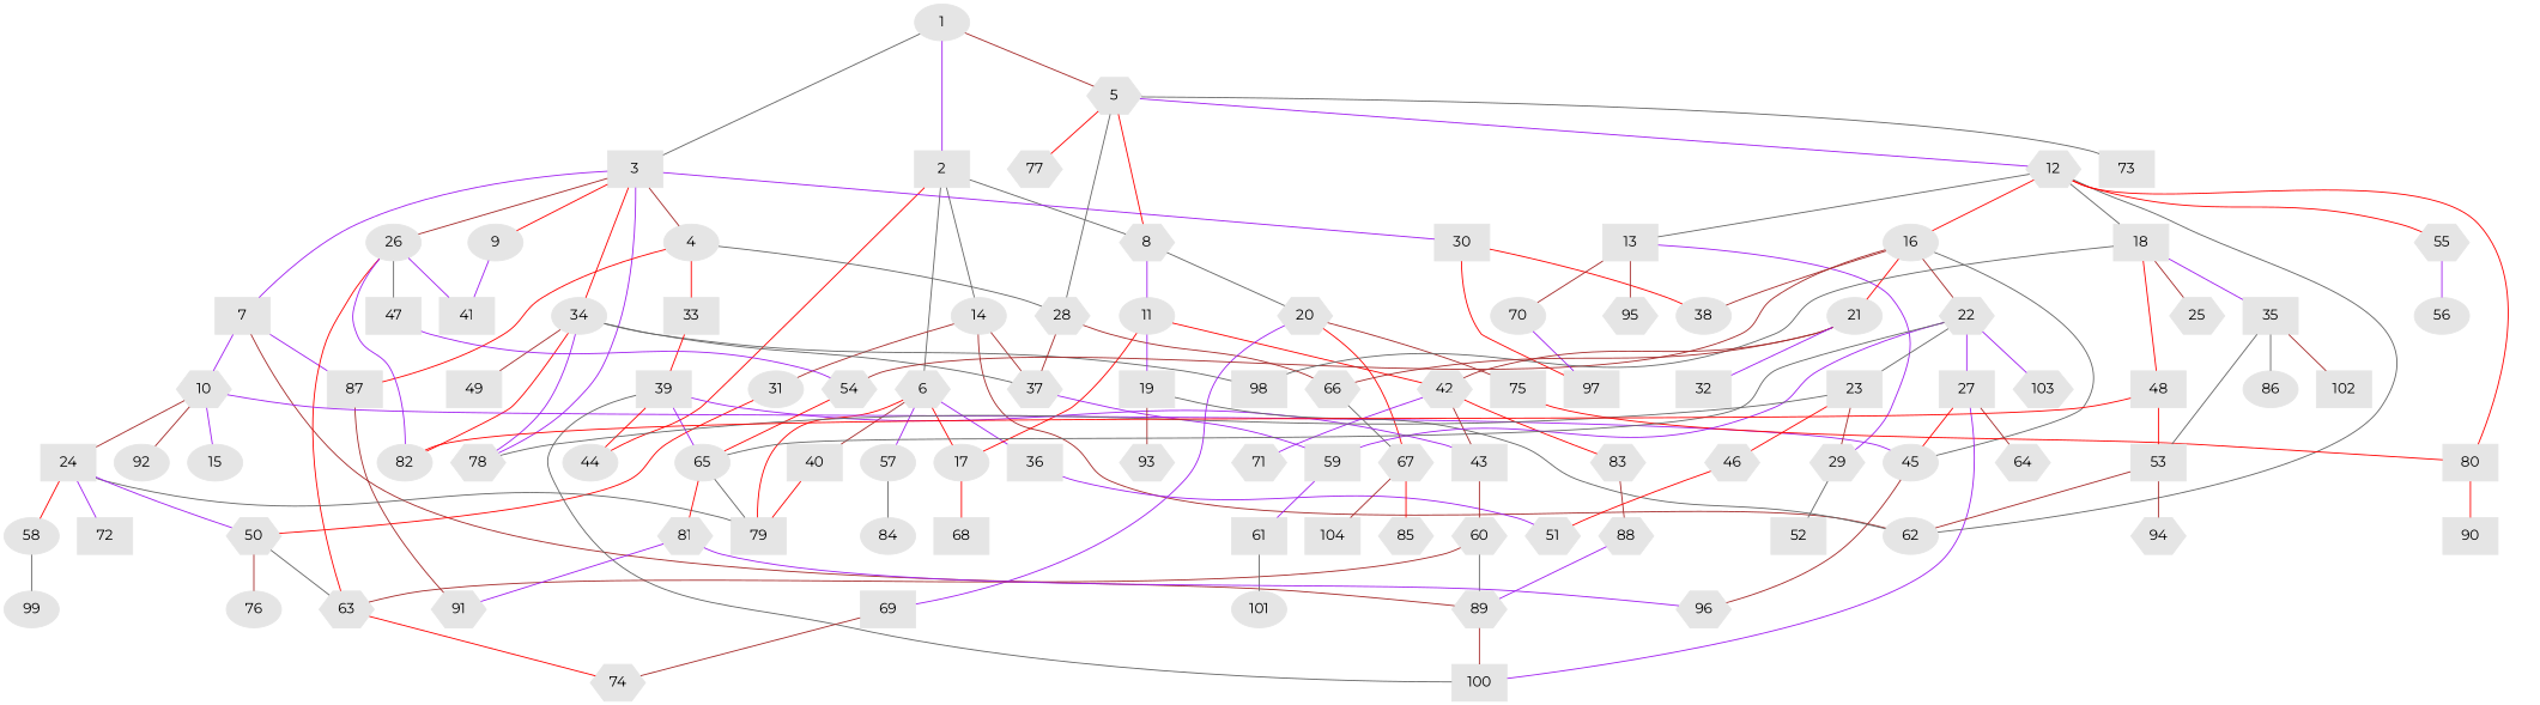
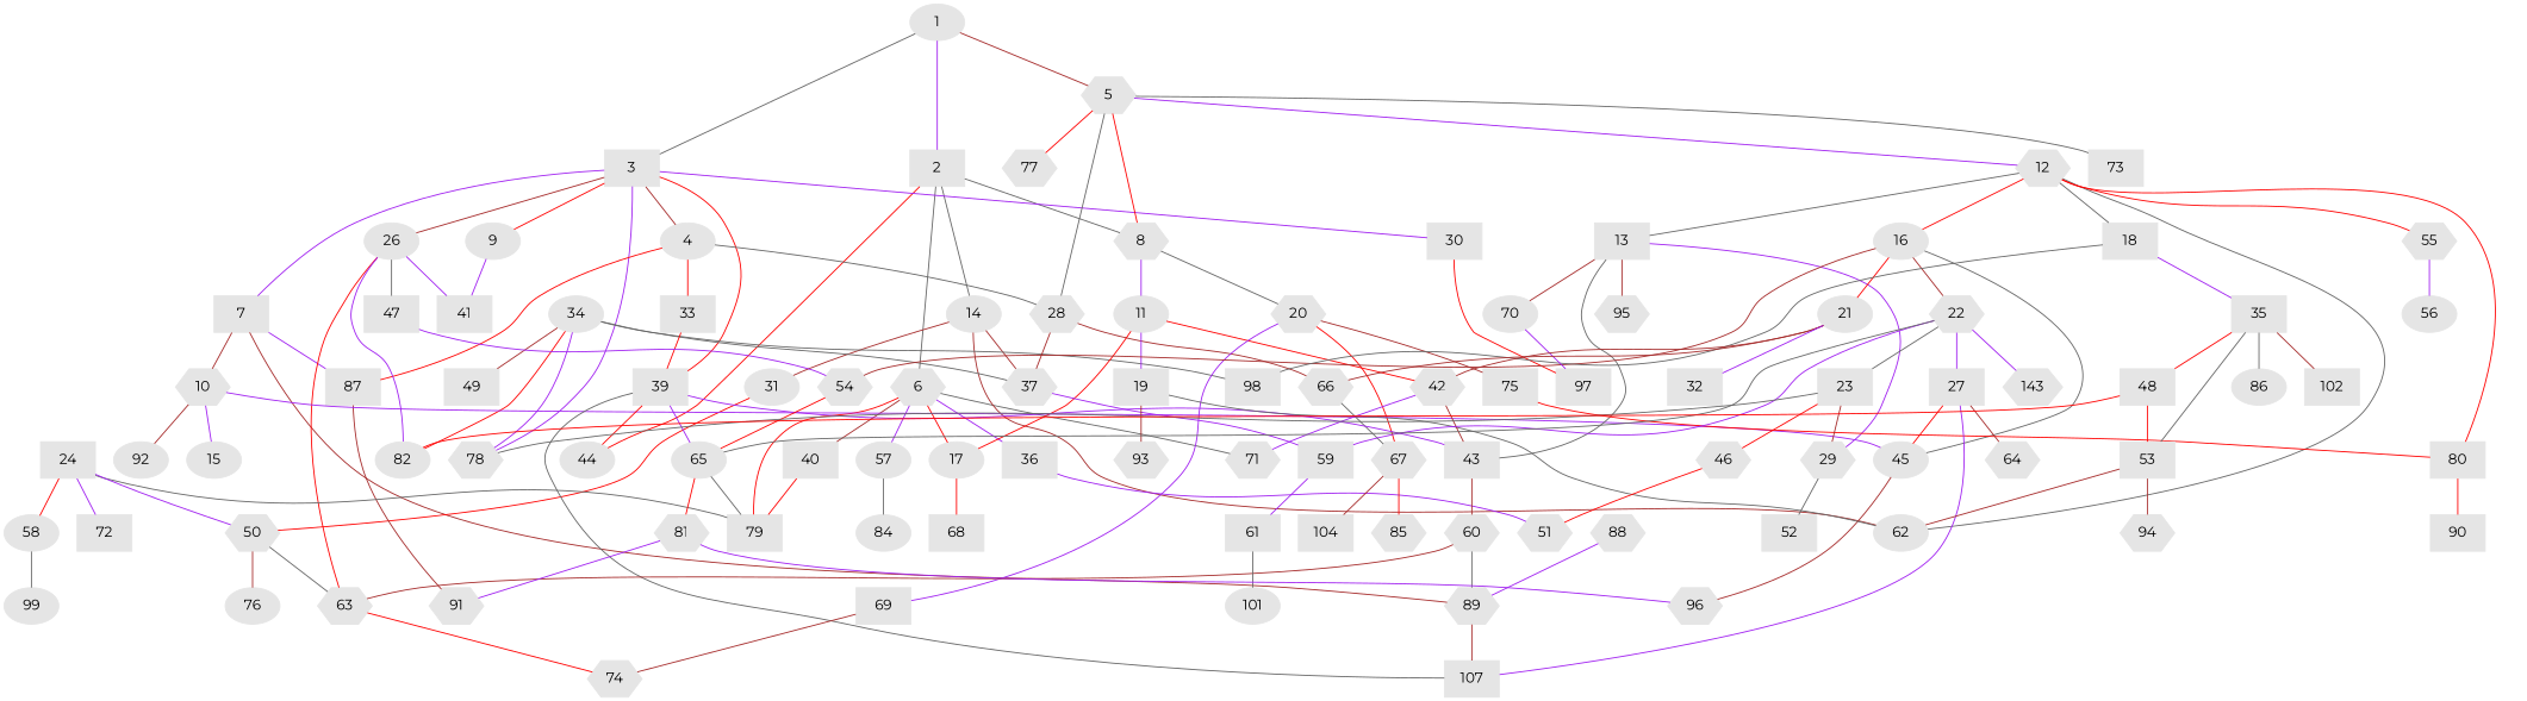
  graph {
    fontname=Montserrat
    node [color=gray90 fontname=Montserrat shape=box style=filled]
    edge [color=purple fontname=Montserrat]
    1 [shape=ellipse]
    2
    3
    5 [shape=hexagon]
    6 [shape=hexagon]
    8 [shape=hexagon]
    14 [shape=ellipse]
    44 [shape=ellipse]
    4 [shape=ellipse]
    7
    9 [shape=ellipse]
    26 [shape=ellipse]
    30
    34 [shape=ellipse]
    78 [shape=hexagon]
    28 [shape=hexagon]
    12 [shape=hexagon]
    73
    77 [shape=hexagon]
    17 [shape=ellipse]
    36
    40
    57 [shape=ellipse]
    71 [shape=hexagon]
    79
    11 [shape=ellipse]
    20 [shape=hexagon]
    62 [shape=ellipse]
    31 [shape=ellipse]
    37 [shape=hexagon]
    33
    87
    10 [shape=hexagon]
    89 [shape=hexagon]
    41
    47
    63 [shape=hexagon]
    82 [shape=ellipse]
-   38 [shape=ellipse]
    97
    98
    49
    66 [shape=hexagon]
    39
    91 [shape=hexagon]
    13
    16 [shape=ellipse]
    18
    55 [shape=hexagon]
    80
    68
    51 [shape=hexagon]
    84 [shape=ellipse]
    15 [shape=ellipse]
    24
    45 [shape=ellipse]
    92 [shape=ellipse]
-   100
+   100 [label=107]
    19
    42 [shape=hexagon]
    67 [shape=hexagon]
    69
    75
    50 [shape=hexagon]
    58 [shape=ellipse]
    72
    96 [shape=hexagon]
    93 [shape=hexagon]
    43
-   83 [shape=hexagon]
    29 [shape=hexagon]
    70 [shape=ellipse]
    95 [shape=hexagon]
    21 [shape=ellipse]
    22 [shape=hexagon]
    54 [shape=hexagon]
-   25 [shape=hexagon]
    35
    56 [shape=ellipse]
    90
    52
    60 [shape=hexagon]
    59
    32
    23
    27
    65 [shape=ellipse]
-   103 [shape=hexagon]
+   103 [shape=hexagon label=143]
    48
    53
    86 [shape=ellipse]
    102
    85 [shape=hexagon]
    104
    74 [shape=hexagon]
    46 [shape=hexagon]
    64 [shape=hexagon]
    61
    81 [shape=hexagon]
    76 [shape=ellipse]
    99 [shape=ellipse]
    94 [shape=hexagon]
    88 [shape=hexagon]
    101 [shape=ellipse]
    1 -- 2
    1 -- 3 [color=gray40]
    1 -- 5 [color=brown]
    2 -- 6 [color=gray40]
    2 -- 8 [color=gray40]
    2 -- 14 [color=gray40]
    2 -- 44 [color=red]
    3 -- 4 [color=brown]
    3 -- 7
    3 -- 9 [color=red]
    3 -- 26 [color=brown]
    3 -- 30
-   3 -- 34 [color=red]
+   3 -- 39 [color=red]
    3 -- 78
    5 -- 8 [color=red]
    5 -- 28 [color=gray40]
    5 -- 12
    5 -- 73 [color=gray40]
    5 -- 77 [color=red]
    6 -- 17 [color=red]
    6 -- 36
    6 -- 40 [color=brown]
    6 -- 57
+   6 -- 71 [color=gray40]
    6 -- 79 [color=red]
    8 -- 11
    8 -- 20 [color=gray40]
    14 -- 62 [color=brown]
    14 -- 31 [color=brown]
    14 -- 37 [color=brown]
    4 -- 28 [color=gray40]
    4 -- 33 [color=red]
    4 -- 87 [color=red]
    7 -- 87
-   7 -- 10
+   7 -- 10 [color=brown]
    7 -- 89 [color=brown]
    9 -- 41
    26 -- 41
    26 -- 47 [color=gray40]
    26 -- 63 [color=red]
    26 -- 82
-   30 -- 38 [color=red]
    30 -- 97 [color=red]
    34 -- 78
    34 -- 37 [color=gray40]
    34 -- 82 [color=red]
    34 -- 98 [color=gray40]
    34 -- 49 [color=brown]
    28 -- 37 [color=brown]
    28 -- 66 [color=brown]
    12 -- 62 [color=gray40]
    12 -- 13 [color=gray40]
    12 -- 16 [color=red]
    12 -- 18 [color=gray40]
    12 -- 55 [color=red]
    12 -- 80 [color=red]
    17 -- 68 [color=red]
    36 -- 51
    40 -- 79 [color=red]
    57 -- 84 [color=gray40]
    11 -- 17 [color=red]
    11 -- 19
    11 -- 42 [color=red]
    20 -- 67 [color=red]
    20 -- 69
    20 -- 75 [color=brown]
    31 -- 50 [color=red]
    37 -- 59
    33 -- 39 [color=red]
    87 -- 91 [color=brown]
    10 -- 15
-   10 -- 24 [color=brown]
    10 -- 45
    10 -- 92 [color=brown]
    89 -- 100 [color=brown]
    47 -- 54
    63 -- 74 [color=red]
    66 -- 67 [color=gray40]
    39 -- 44 [color=red]
    39 -- 100 [color=gray40]
    39 -- 43
    39 -- 65
+   13 -- 43 [color=gray40]
    13 -- 29
    13 -- 70 [color=brown]
    13 -- 95 [color=brown]
-   16 -- 38 [color=brown]
    16 -- 45 [color=gray40]
    16 -- 21 [color=red]
    16 -- 22 [color=brown]
    16 -- 54 [color=brown]
    18 -- 98 [color=gray40]
-   18 -- 25 [color=brown]
    18 -- 35
    55 -- 56
    80 -- 90 [color=red]
    24 -- 79 [color=gray40]
    24 -- 50
    24 -- 58 [color=red]
    24 -- 72
    45 -- 96 [color=brown]
    19 -- 62 [color=gray40]
    19 -- 93 [color=brown]
    42 -- 71
    42 -- 43 [color=brown]
-   42 -- 83 [color=red]
    67 -- 85 [color=red]
    67 -- 104 [color=brown]
    69 -- 74 [color=brown]
    75 -- 80 [color=red]
    50 -- 63 [color=gray40]
    50 -- 76 [color=brown]
    58 -- 99 [color=gray40]
    43 -- 60 [color=brown]
-   83 -- 88 [color=brown]
    29 -- 52 [color=gray40]
    70 -- 97
    21 -- 66 [color=brown]
    21 -- 42 [color=brown]
    21 -- 32
    22 -- 59
    22 -- 23 [color=gray40]
    22 -- 27
    22 -- 65 [color=gray40]
    22 -- 103
    54 -- 65 [color=red]
-   18 -- 48 [color=red]
+   35 -- 48 [color=red]
    35 -- 53 [color=gray40]
    35 -- 86 [color=gray40]
    35 -- 102 [color=brown]
    60 -- 89 [color=gray40]
    60 -- 63 [color=brown]
    59 -- 61
    23 -- 78 [color=gray40]
    23 -- 29 [color=brown]
    23 -- 46 [color=red]
    27 -- 45 [color=red]
    27 -- 100
    27 -- 64 [color=brown]
    65 -- 79 [color=gray40]
    65 -- 81 [color=red]
    48 -- 82 [color=red]
    48 -- 53 [color=red]
    53 -- 62 [color=brown]
    53 -- 94 [color=brown]
    46 -- 51 [color=red]
    61 -- 101 [color=gray40]
    81 -- 91
    81 -- 96
    88 -- 89
  }
